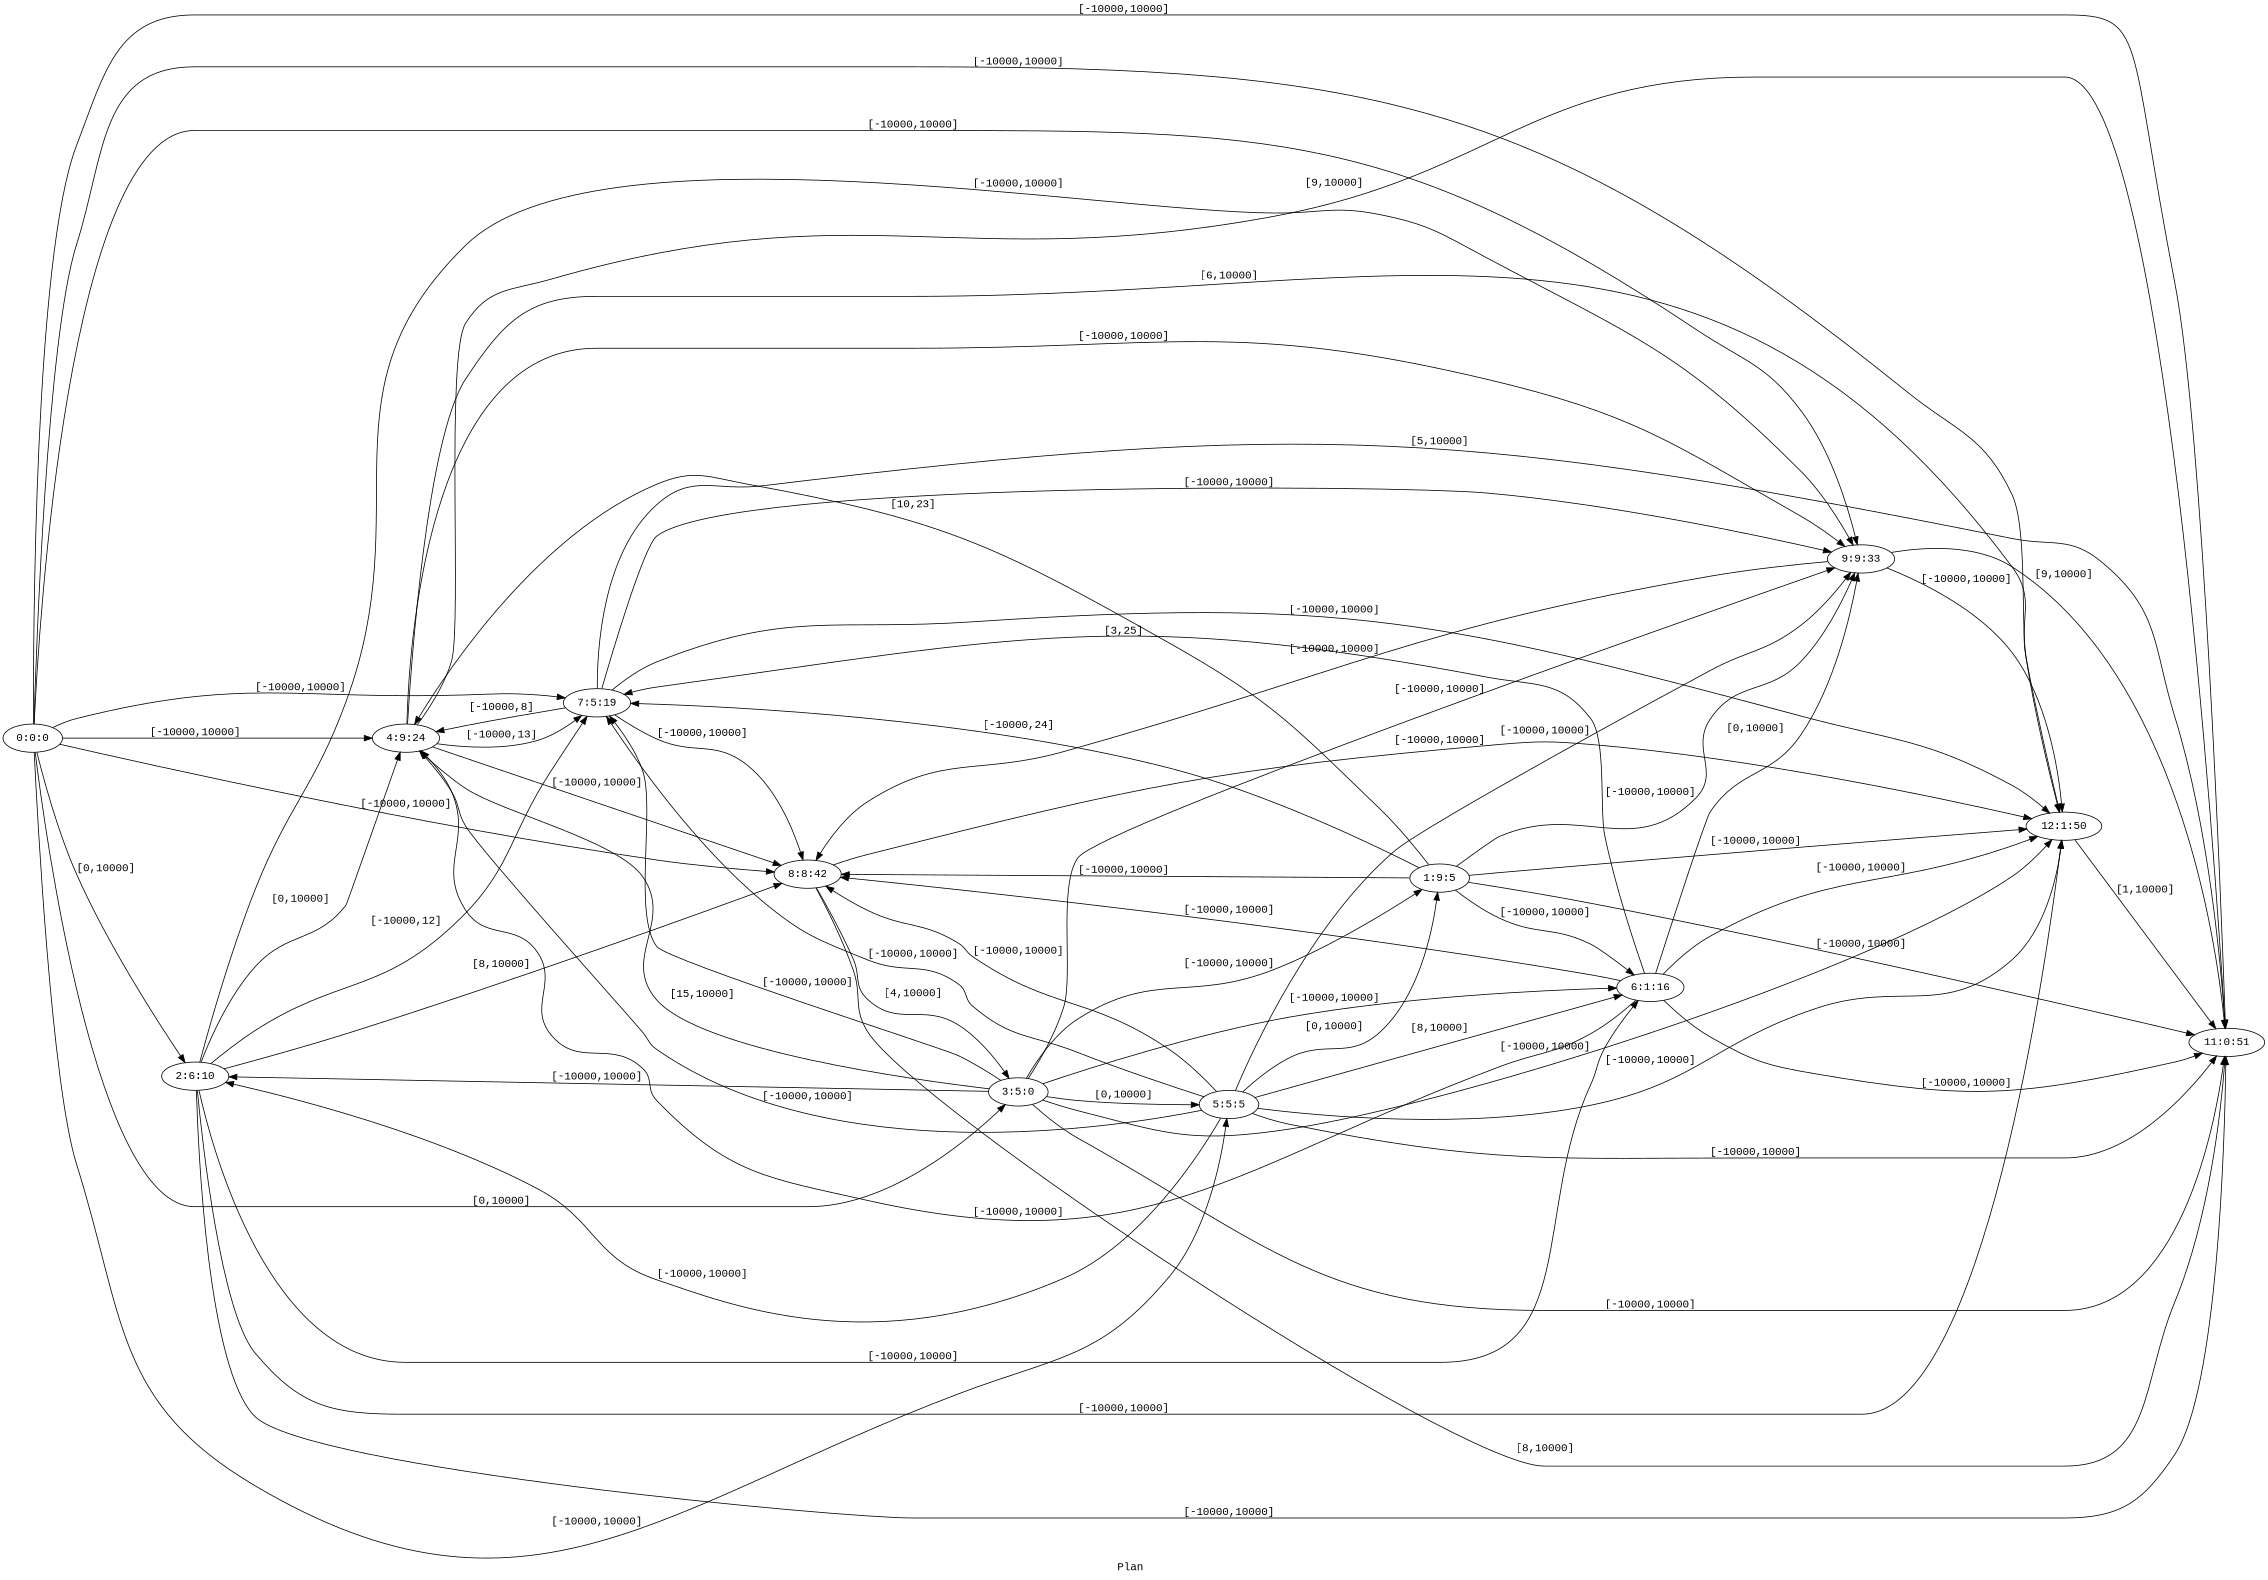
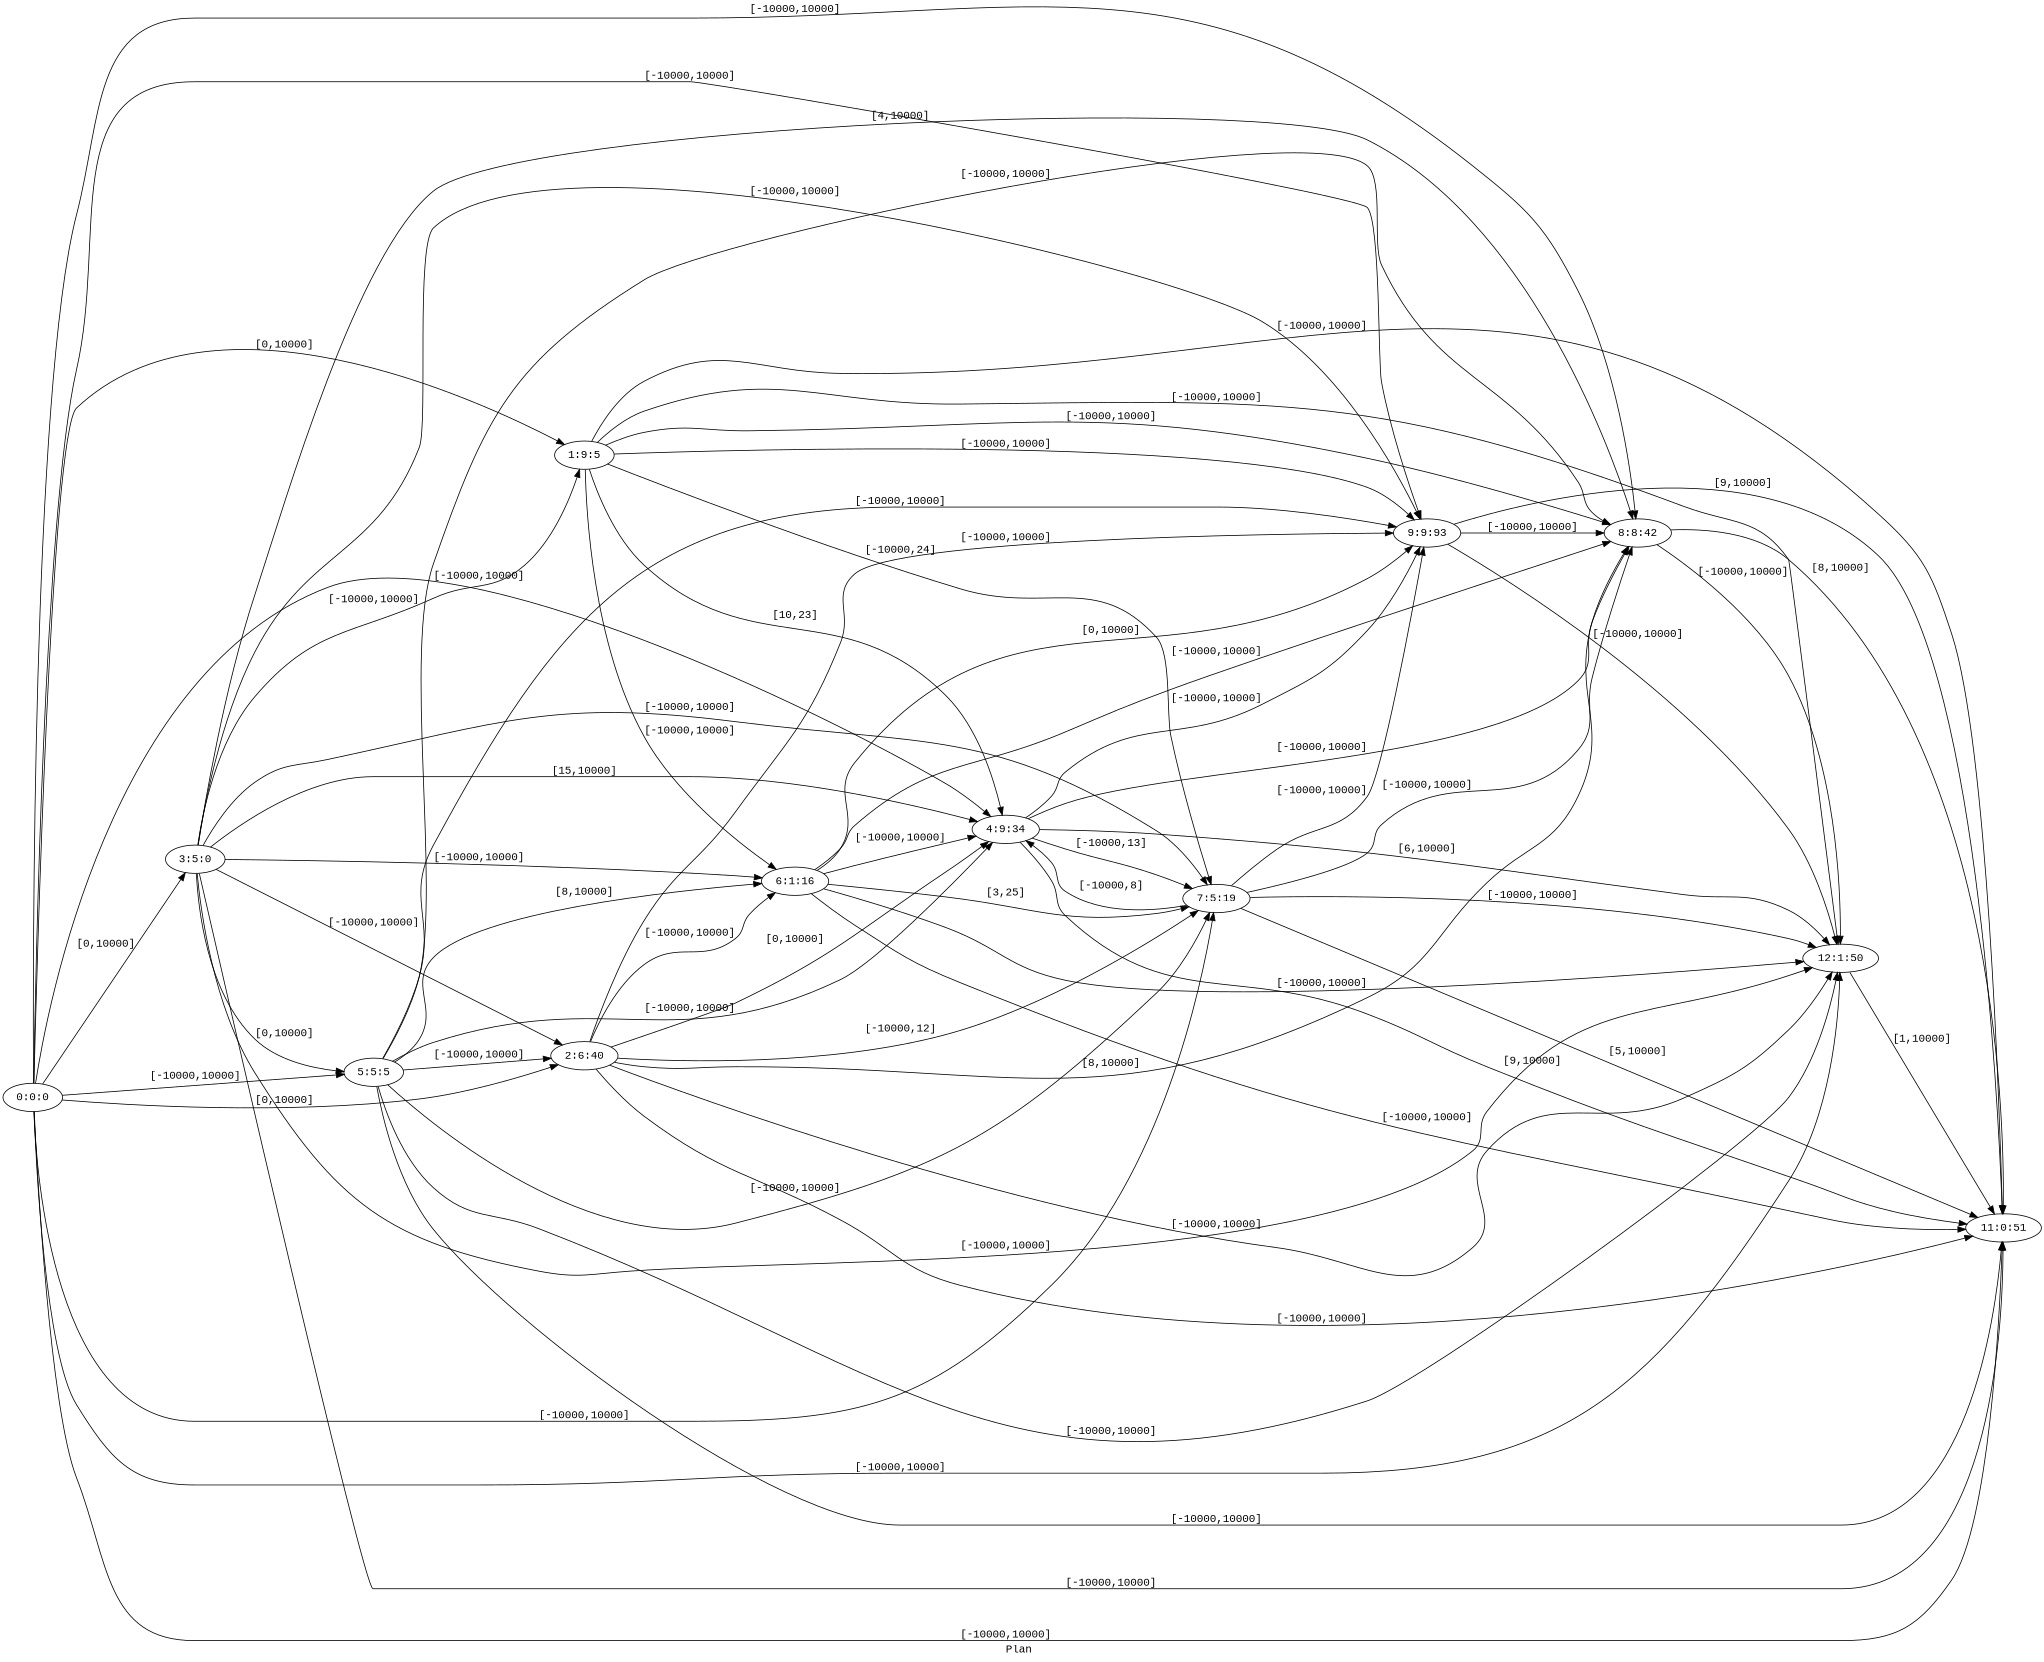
  digraph {
    fldt=0.55524
    fontname="Liberation Mono"
    label="Plan "
    nodesep=.45
    rankdir=LR
    node [fontname="Liberation Mono"]
    edge [fontname="Liberation Mono"]
    "0:0:0"
    "1:9:5"
-   "2:6:10"
+   "2:6:10" [label="2:6:40"]
    "3:5:0"
-   "4:9:24"
+   "4:9:24" [label="4:9:34"]
    "5:5:5"
    "7:5:19"
    "8:8:42"
-   "9:9:33"
+   "9:9:33" [label="9:9:93"]
    n10 [label="12:1:50"]
    "11:0:51"
    "6:1:16"
-   "5:5:5" -> "1:9:5" [label="[0,10000]"]
+   "0:0:0" -> "1:9:5" [label="[0,10000]"]
    "0:0:0" -> "2:6:10" [label="[0,10000]"]
    "0:0:0" -> "3:5:0" [label="[0,10000]"]
    "0:0:0" -> "4:9:24" [label="[-10000,10000]"]
    "0:0:0" -> "5:5:5" [label="[-10000,10000]"]
    "0:0:0" -> "7:5:19" [label="[-10000,10000]"]
    "0:0:0" -> "8:8:42" [label="[-10000,10000]"]
    "0:0:0" -> "9:9:33" [label="[-10000,10000]"]
    "0:0:0" -> n10 [label="[-10000,10000]"]
    "0:0:0" -> "11:0:51" [label="[-10000,10000]"]
    "1:9:5" -> "4:9:24" [label="[10,23]"]
    "1:9:5" -> "7:5:19" [label="[-10000,24]"]
    "1:9:5" -> "8:8:42" [label="[-10000,10000]"]
    "1:9:5" -> "9:9:33" [label="[-10000,10000]"]
    "1:9:5" -> n10 [label="[-10000,10000]"]
    "1:9:5" -> "11:0:51" [label="[-10000,10000]"]
    "1:9:5" -> "6:1:16" [label="[-10000,10000]"]
    "2:6:10" -> "4:9:24" [label="[0,10000]"]
    "2:6:10" -> "7:5:19" [label="[-10000,12]"]
    "2:6:10" -> "8:8:42" [label="[8,10000]"]
    "2:6:10" -> "9:9:33" [label="[-10000,10000]"]
    "2:6:10" -> n10 [label="[-10000,10000]"]
    "2:6:10" -> "11:0:51" [label="[-10000,10000]"]
    "2:6:10" -> "6:1:16" [label="[-10000,10000]"]
    "3:5:0" -> "1:9:5" [label="[-10000,10000]"]
    "3:5:0" -> "2:6:10" [label="[-10000,10000]"]
    "3:5:0" -> "4:9:24" [label="[15,10000]"]
    "3:5:0" -> "5:5:5" [label="[0,10000]"]
    "3:5:0" -> "7:5:19" [label="[-10000,10000]"]
-   "8:8:42" -> "3:5:0" [label="[4,10000]"]
+   "3:5:0" -> "8:8:42" [label="[4,10000]"]
    "3:5:0" -> "9:9:33" [label="[-10000,10000]"]
    "3:5:0" -> n10 [label="[-10000,10000]"]
    "3:5:0" -> "11:0:51" [label="[-10000,10000]"]
    "3:5:0" -> "6:1:16" [label="[-10000,10000]"]
    "4:9:24" -> "7:5:19" [label="[-10000,13]"]
    "4:9:24" -> "8:8:42" [label="[-10000,10000]"]
    "4:9:24" -> "9:9:33" [label="[-10000,10000]"]
    "4:9:24" -> n10 [label="[6,10000]"]
    "4:9:24" -> "11:0:51" [label="[9,10000]"]
    "5:5:5" -> "2:6:10" [label="[-10000,10000]"]
    "5:5:5" -> "4:9:24" [label="[-10000,10000]"]
    "5:5:5" -> "7:5:19" [label="[-10000,10000]"]
    "5:5:5" -> "8:8:42" [label="[-10000,10000]"]
    "5:5:5" -> "9:9:33" [label="[-10000,10000]"]
    "5:5:5" -> n10 [label="[-10000,10000]"]
    "5:5:5" -> "11:0:51" [label="[-10000,10000]"]
    "5:5:5" -> "6:1:16" [label="[8,10000]"]
    "7:5:19" -> "4:9:24" [label="[-10000,8]"]
    "7:5:19" -> "8:8:42" [label="[-10000,10000]"]
    "7:5:19" -> "9:9:33" [label="[-10000,10000]"]
    "7:5:19" -> n10 [label="[-10000,10000]"]
    "7:5:19" -> "11:0:51" [label="[5,10000]"]
    "8:8:42" -> n10 [label="[-10000,10000]"]
    "8:8:42" -> "11:0:51" [label="[8,10000]"]
    "9:9:33" -> "8:8:42" [label="[-10000,10000]"]
    "9:9:33" -> n10 [label="[-10000,10000]"]
    "9:9:33" -> "11:0:51" [label="[9,10000]"]
    n10 -> "11:0:51" [label="[1,10000]"]
    "6:1:16" -> "4:9:24" [label="[-10000,10000]"]
    "6:1:16" -> "7:5:19" [label="[3,25]"]
    "6:1:16" -> "8:8:42" [label="[-10000,10000]"]
    "6:1:16" -> "9:9:33" [label="[0,10000]"]
    "6:1:16" -> n10 [label="[-10000,10000]"]
    "6:1:16" -> "11:0:51" [label="[-10000,10000]"]
  }
